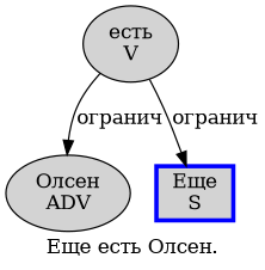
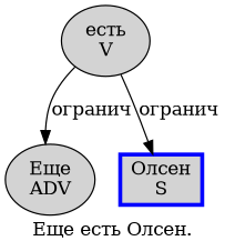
  digraph {
    label="Еще есть Олсен."
    node [fillcolor=lightgray penwidth=1 shape=ellipse style=filled]
-   n1 [label="Олсен\nADV"]
+   n1 [label="Еще\nADV"]
    n2 [label="есть\nV"]
-   n3 [color=blue label="Еще\nS" penwidth=3 shape=box]
+   n3 [color=blue label="Олсен\nS" penwidth=3 shape=box]
    n2 -> n1 [label="огранич"]
    n2 -> n3 [label="огранич"]
  }
